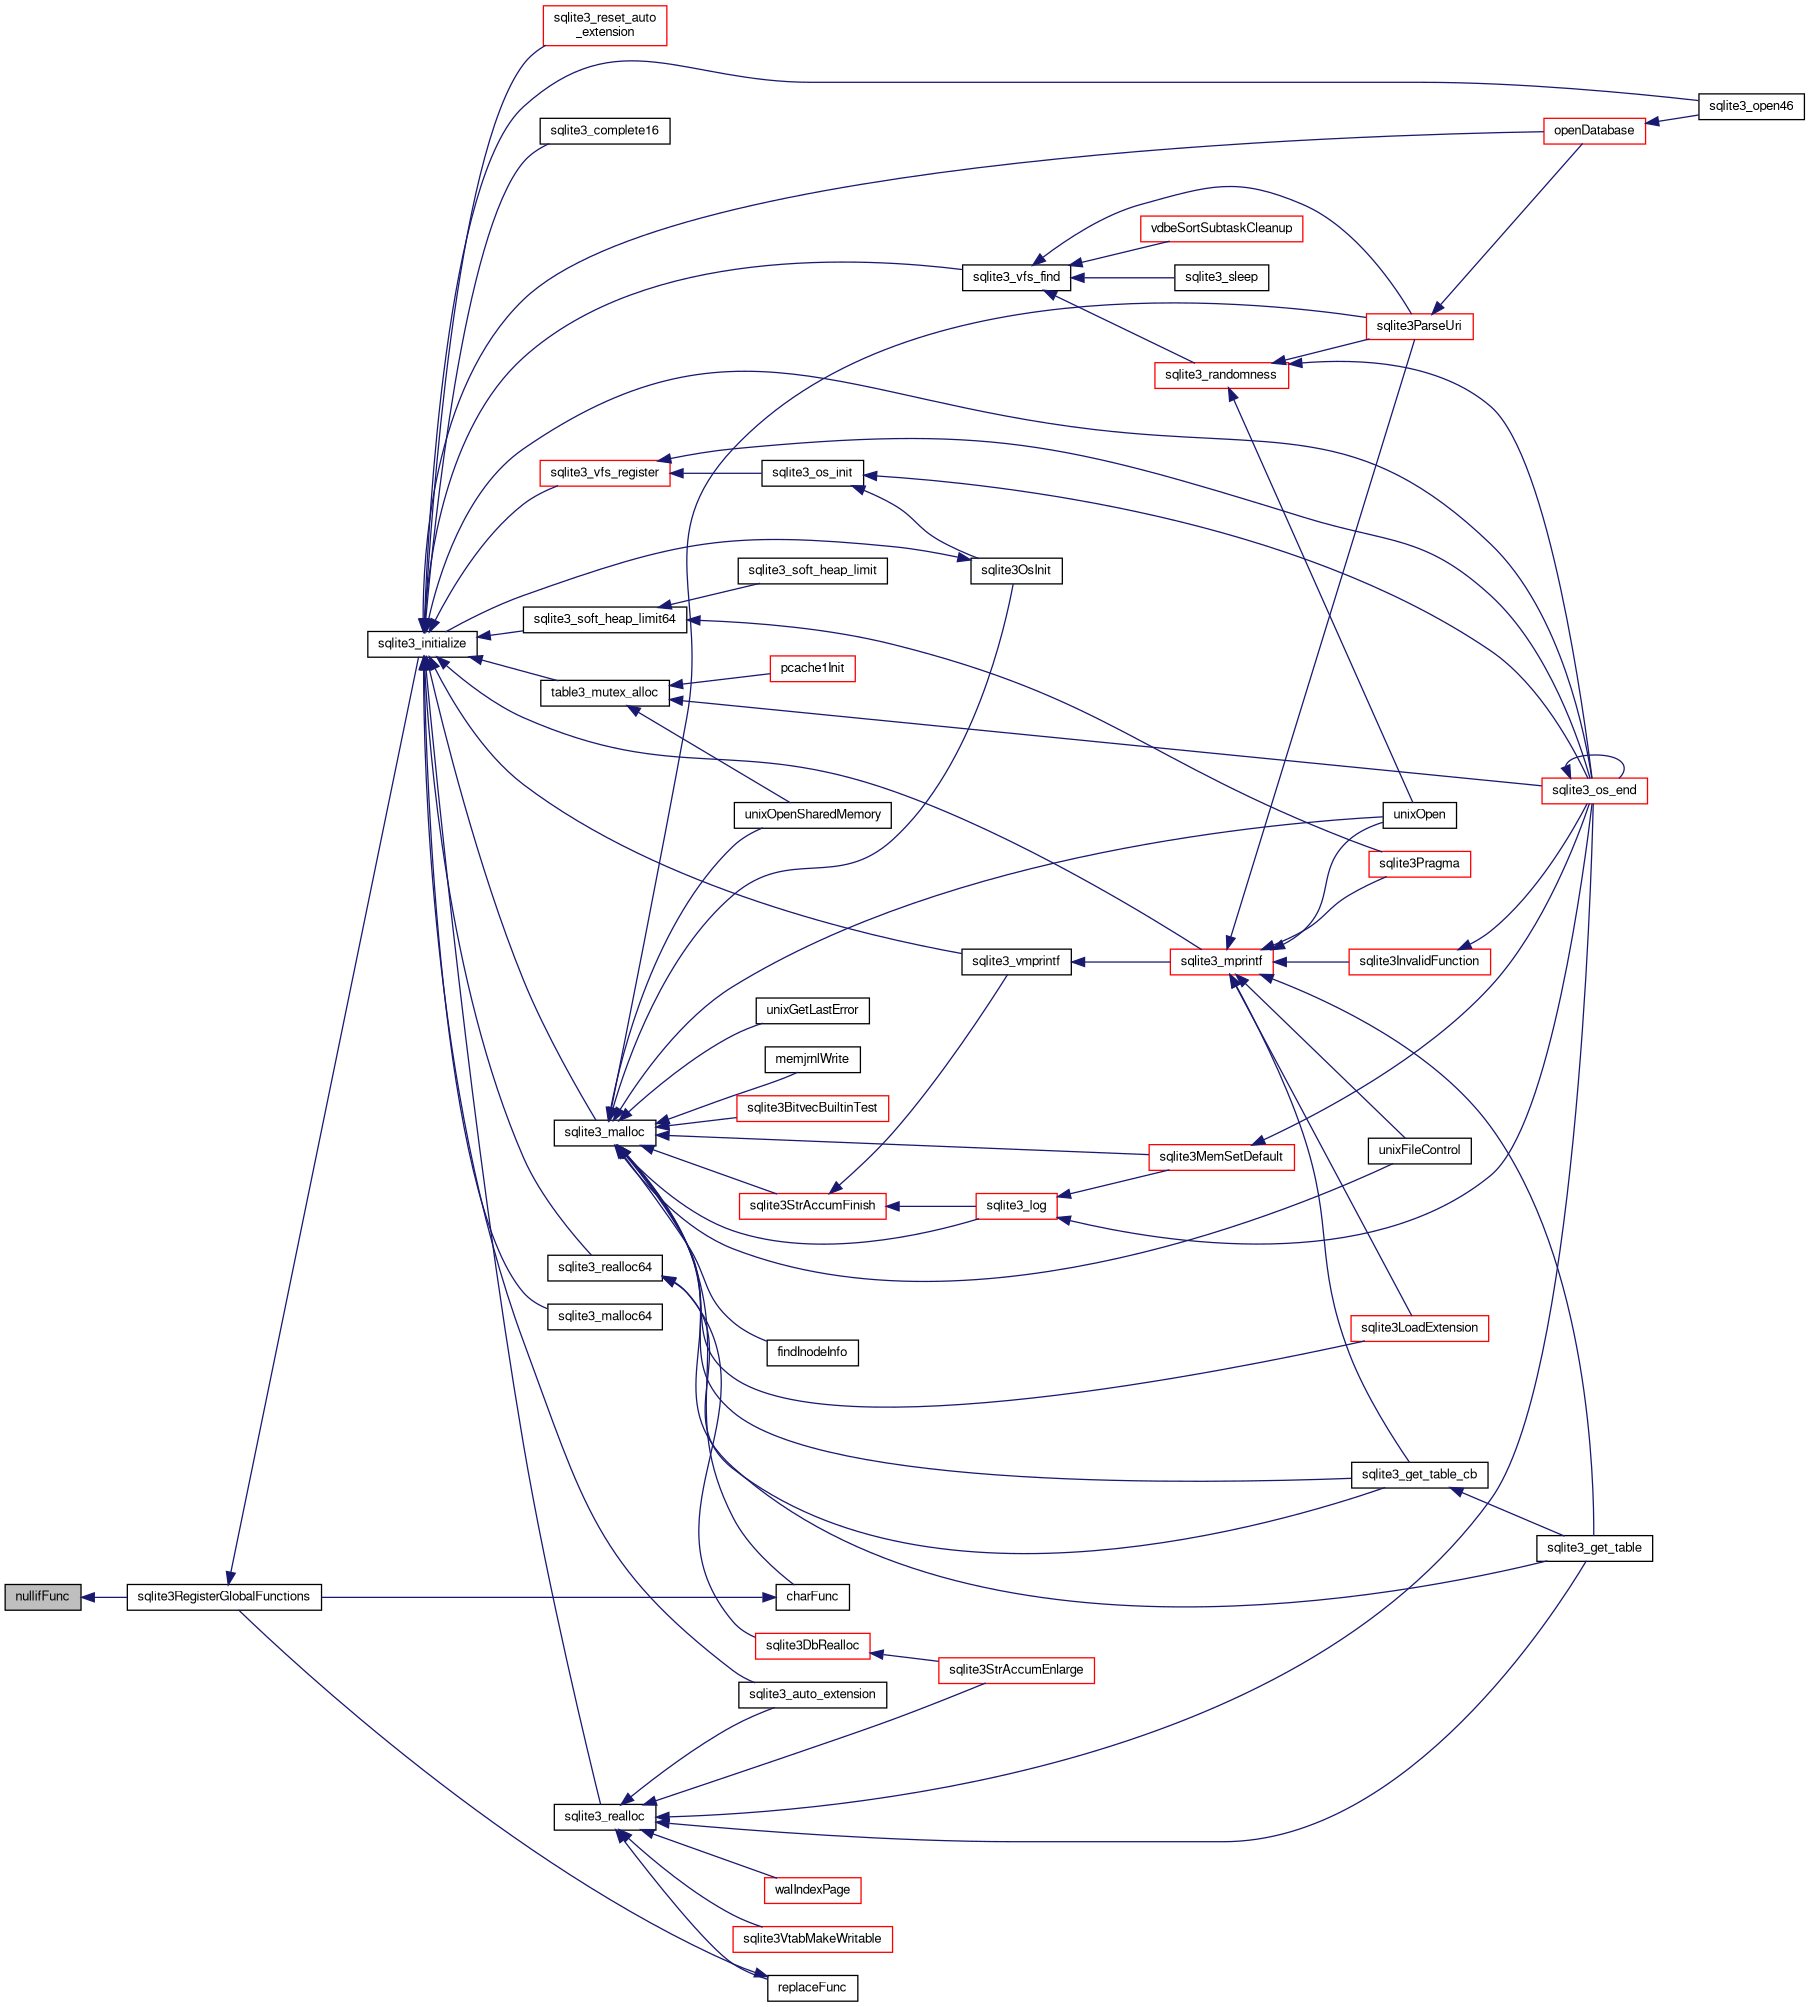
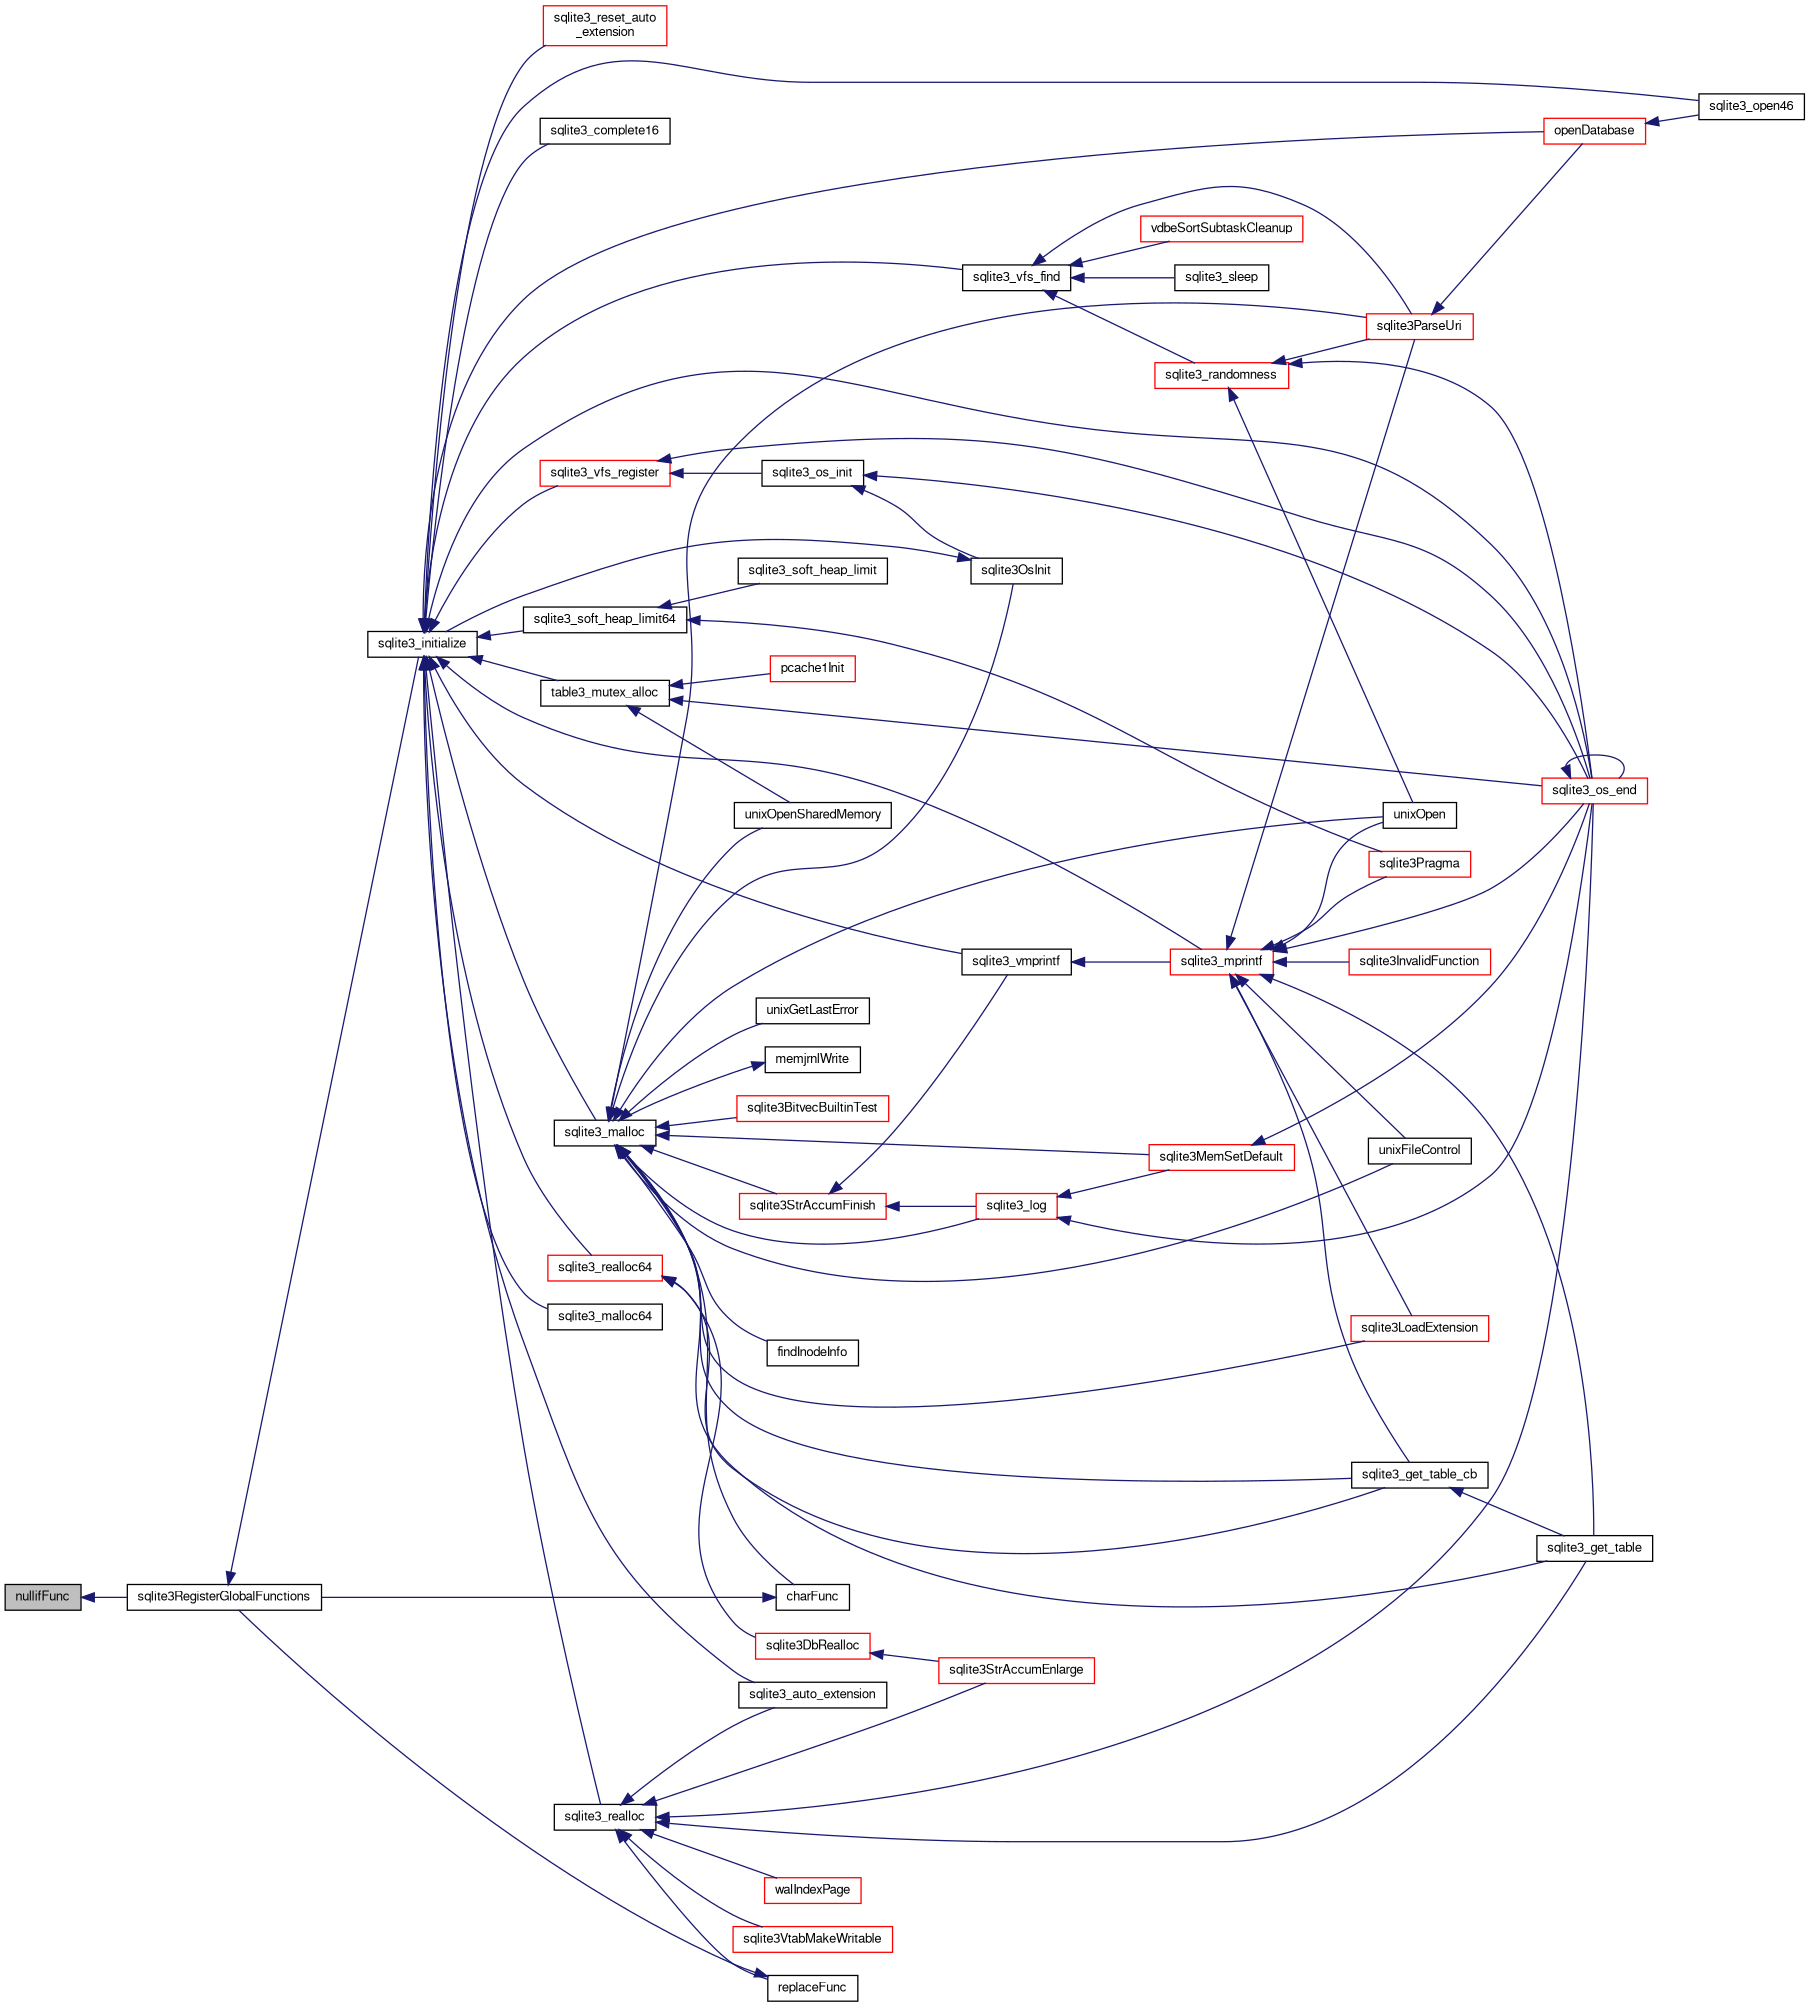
  digraph {
    rankdir=LR
    node [color=black fillcolor=white fontname=FreeSans fontsize=10 shape=record style=filled]
    edge [color=midnightblue dir=back fontname=FreeSans fontsize=10 labelfontname=FreeSans labelfontsize=10 style=solid]
    n1 [fillcolor=grey75 fontcolor=black height=0.2 label=nullifFunc width=0.4]
    n2 [height=0.2 label=sqlite3RegisterGlobalFunctions width=0.4]
    n3 [height=0.2 label=sqlite3_initialize width=0.4]
    n4 [height=0.2 label=sqlite3_vfs_find width=0.4]
    n5 [color=red height=0.2 label=sqlite3_os_end width=0.4]
    n6 [color=red height=0.2 label=openDatabase width=0.4]
    n7 [height=0.2 label=sqlite3_open46 width=0.4]
    n8 [color=red height=0.2 label=sqlite3_vfs_register width=0.4]
    n9 [height=0.2 label=table3_mutex_alloc width=0.4]
    n10 [height=0.2 label=sqlite3_soft_heap_limit64 width=0.4]
    n11 [height=0.2 label=sqlite3_malloc width=0.4]
    n12 [height=0.2 label=sqlite3_vmprintf width=0.4]
    n13 [color=red height=0.2 label=sqlite3_mprintf width=0.4]
    n14 [height=0.2 label=sqlite3_malloc64 width=0.4]
    n15 [height=0.2 label=sqlite3_realloc width=0.4]
    n16 [height=0.2 label=sqlite3_auto_extension width=0.4]
-   n17 [height=0.2 label=sqlite3_realloc64 width=0.4]
+   n17 [color=red height=0.2 label=sqlite3_realloc64 width=0.4]
    n18 [color=red height=0.2 label="sqlite3_reset_auto\l_extension" width=0.4]
    n19 [height=0.2 label=sqlite3_complete16 width=0.4]
    n20 [color=red height=0.2 label=sqlite3_randomness width=0.4]
    n21 [color=red height=0.2 label=vdbeSortSubtaskCleanup width=0.4]
    n22 [color=red height=0.2 label=sqlite3ParseUri width=0.4]
    n23 [height=0.2 label=sqlite3_sleep width=0.4]
    n24 [height=0.2 label=sqlite3_os_init width=0.4]
    n25 [height=0.2 label=unixOpenSharedMemory width=0.4]
    n26 [color=red height=0.2 label=pcache1Init width=0.4]
    n27 [height=0.2 label=sqlite3_soft_heap_limit width=0.4]
    n28 [color=red height=0.2 label=sqlite3Pragma width=0.4]
    n29 [height=0.2 label=unixOpen width=0.4]
    n30 [color=red height=0.2 label=sqlite3BitvecBuiltinTest width=0.4]
    n31 [height=0.2 label=sqlite3OsInit width=0.4]
    n32 [color=red height=0.2 label=sqlite3MemSetDefault width=0.4]
    n33 [color=red height=0.2 label=sqlite3StrAccumFinish width=0.4]
    n34 [height=0.2 label=unixFileControl width=0.4]
    n35 [color=red height=0.2 label=sqlite3LoadExtension width=0.4]
    n36 [height=0.2 label=sqlite3_get_table_cb width=0.4]
    n37 [height=0.2 label=sqlite3_get_table width=0.4]
    n38 [color=red height=0.2 label=sqlite3_log width=0.4]
    n39 [height=0.2 label=findInodeInfo width=0.4]
    n40 [height=0.2 label=unixGetLastError width=0.4]
    n41 [height=0.2 label=memjrnlWrite width=0.4]
    n42 [height=0.2 label=charFunc width=0.4]
    n43 [color=red height=0.2 label=sqlite3InvalidFunction width=0.4]
    n44 [color=red height=0.2 label=sqlite3StrAccumEnlarge width=0.4]
    n45 [color=red height=0.2 label=walIndexPage width=0.4]
    n46 [height=0.2 label=replaceFunc width=0.4]
    n47 [color=red height=0.2 label=sqlite3VtabMakeWritable width=0.4]
    n48 [color=red height=0.2 label=sqlite3DbRealloc width=0.4]
    n1 -> n2
    n2 -> n3
    n3 -> n4
    n3 -> n5
    n3 -> n6
    n3 -> n7
    n3 -> n8
    n3 -> n9
    n3 -> n10
    n3 -> n11
    n3 -> n12
    n3 -> n13
    n3 -> n14
    n3 -> n15
    n3 -> n16
    n3 -> n17
    n3 -> n18
    n3 -> n19
    n4 -> n20
    n4 -> n21
    n4 -> n22
    n4 -> n23
    n5 -> n5
    n6 -> n7
    n8 -> n5
    n8 -> n24
    n9 -> n5
    n9 -> n25
    n9 -> n26
    n10 -> n27
    n10 -> n28
    n11 -> n22
    n11 -> n25
    n11 -> n29
    n11 -> n30
    n11 -> n31
    n11 -> n32
    n11 -> n33
    n11 -> n34
    n11 -> n35
    n11 -> n36
    n11 -> n37
    n11 -> n38
    n11 -> n39
    n11 -> n40
-   n11 -> n41
+   n41 -> n11
    n11 -> n42
    n12 -> n13
-   n43 -> n5
+   n13 -> n5
    n13 -> n22
    n13 -> n28
    n13 -> n29
    n13 -> n34
    n13 -> n35
    n13 -> n36
    n13 -> n37
    n13 -> n43
    n15 -> n5
    n15 -> n16
    n15 -> n37
    n15 -> n44
    n15 -> n45
    n15 -> n46
    n15 -> n47
    n17 -> n36
    n17 -> n48
    n20 -> n5
    n20 -> n22
    n20 -> n29
    n22 -> n6
    n24 -> n5
    n24 -> n31
    n31 -> n3
    n32 -> n5
    n33 -> n12
    n33 -> n38
    n36 -> n37
    n38 -> n5
    n38 -> n32
    n42 -> n2
    n46 -> n2
    n48 -> n44
  }
